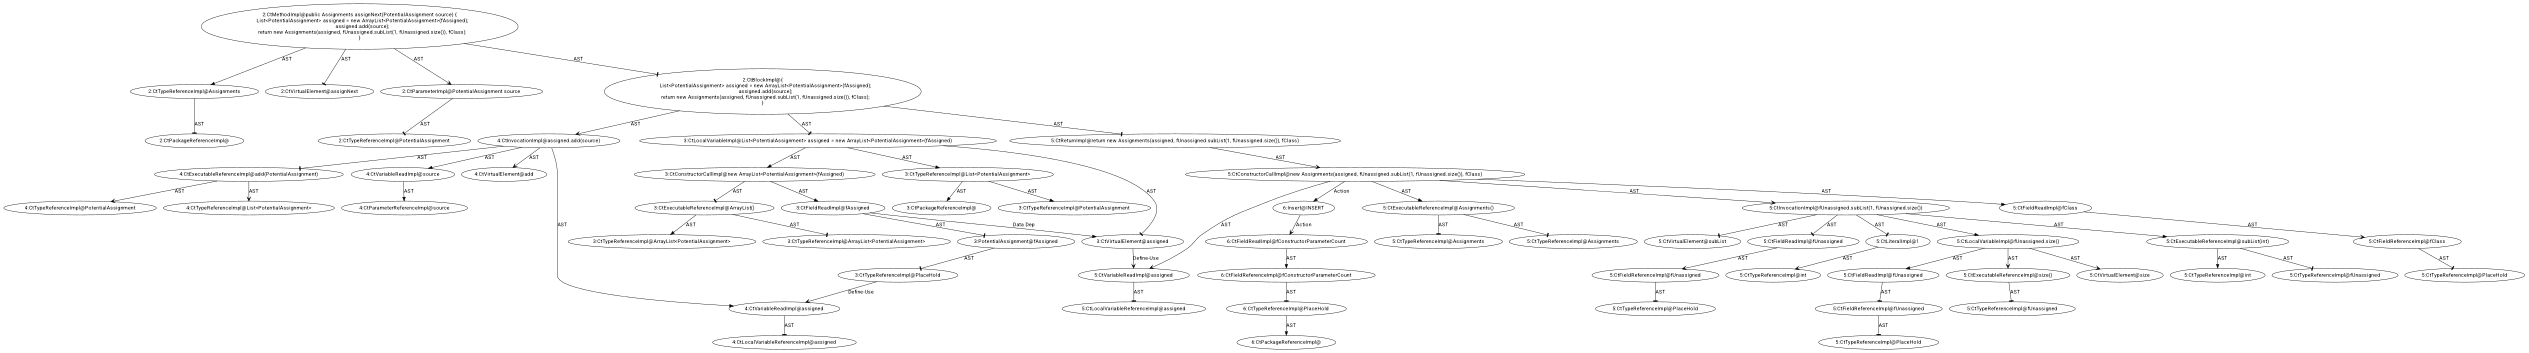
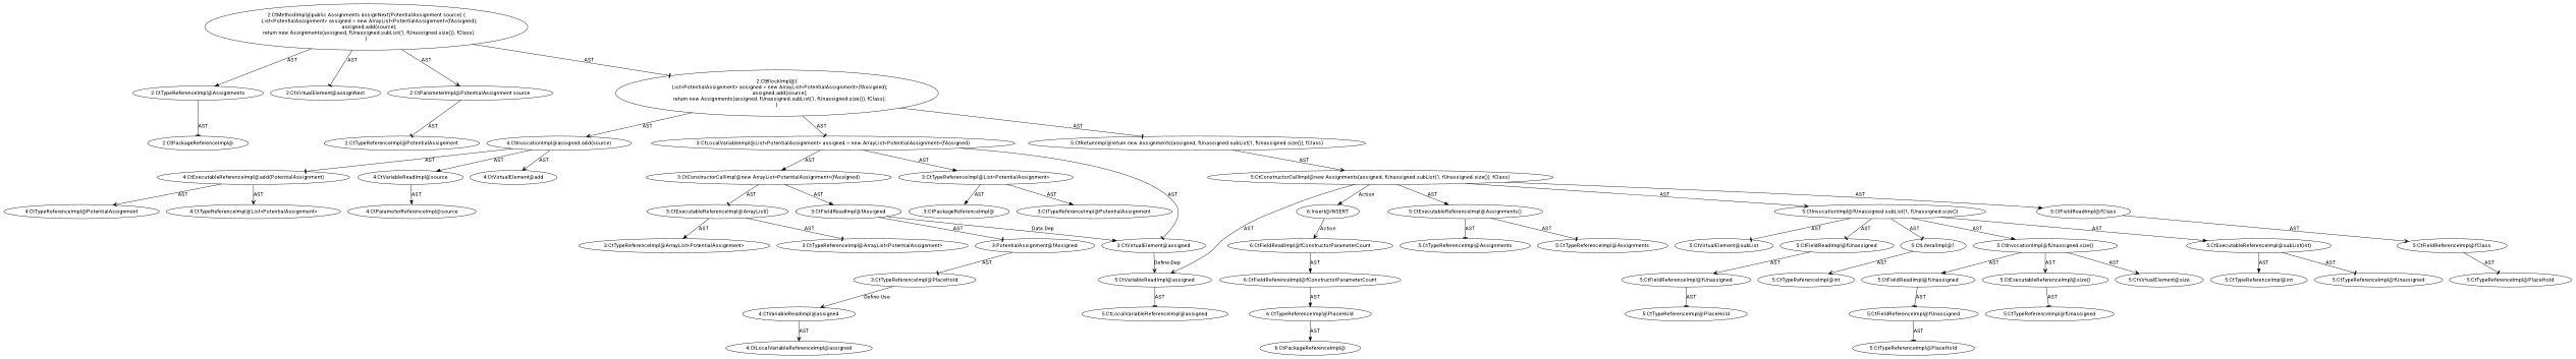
  digraph {
    fontname=Roboto
    node [fontname=Roboto shape=ellipse]
    edge [arrowhead=tee fontname=Roboto]
    n1 [label="2:CtTypeReferenceImpl@Assignments"]
    n2 [label="2:CtPackageReferenceImpl@"]
    n3 [label="2:CtVirtualElement@assignNext"]
    n4 [label="2:CtParameterImpl@PotentialAssignment source"]
    n5 [label="2:CtTypeReferenceImpl@PotentialAssignment"]
    n6 [label="3:CtTypeReferenceImpl@List<PotentialAssignment>"]
    n7 [label="3:CtPackageReferenceImpl@"]
    n8 [label="3:CtTypeReferenceImpl@PotentialAssignment"]
    n9 [label="3:CtExecutableReferenceImpl@ArrayList()"]
    n10 [label="3:CtTypeReferenceImpl@ArrayList<PotentialAssignment>"]
    n11 [label="3:CtTypeReferenceImpl@ArrayList<PotentialAssignment>"]
    n12 [label="3:PotentialAssignment@fAssigned"]
    n13 [label="3:CtTypeReferenceImpl@PlaceHold"]
    n14 [label="4:CtVariableReadImpl@assigned"]
    n15 [label="3:CtFieldReadImpl@fAssigned"]
    n16 [label="3:CtVirtualElement@assigned"]
    n17 [label="5:CtVariableReadImpl@assigned"]
    n18 [label="3:CtConstructorCallImpl@new ArrayList<PotentialAssignment>(fAssigned)"]
    n19 [label="4:CtLocalVariableReferenceImpl@assigned"]
    n20 [label="5:CtLocalVariableReferenceImpl@assigned"]
    n21 [label="3:CtLocalVariableImpl@List<PotentialAssignment> assigned = new ArrayList<PotentialAssignment>(fAssigned)"]
    n22 [label="4:CtExecutableReferenceImpl@add(PotentialAssignment)"]
    n23 [label="4:CtTypeReferenceImpl@List<PotentialAssignment>"]
    n24 [label="4:CtTypeReferenceImpl@PotentialAssignment"]
    n25 [label="4:CtVirtualElement@add"]
    n26 [label="4:CtVariableReadImpl@source"]
    n27 [label="4:CtParameterReferenceImpl@source"]
    n28 [label="4:CtInvocationImpl@assigned.add(source)"]
    n29 [label="5:CtExecutableReferenceImpl@Assignments()"]
    n30 [label="5:CtTypeReferenceImpl@Assignments"]
    n31 [label="5:CtTypeReferenceImpl@Assignments"]
    n32 [label="5:CtExecutableReferenceImpl@subList(int)"]
    n33 [label="5:CtTypeReferenceImpl@fUnassigned"]
    n34 [label="5:CtTypeReferenceImpl@int"]
    n35 [label="5:CtVirtualElement@subList"]
    n36 [label="5:CtFieldReferenceImpl@fUnassigned"]
    n37 [label="5:CtTypeReferenceImpl@PlaceHold"]
    n38 [label="5:CtFieldReadImpl@fUnassigned"]
    n39 [label="5:CtLiteralImpl@1"]
    n40 [label="5:CtTypeReferenceImpl@int"]
    n41 [label="5:CtExecutableReferenceImpl@size()"]
    n42 [label="5:CtTypeReferenceImpl@fUnassigned"]
    n43 [label="5:CtVirtualElement@size"]
    n44 [label="5:CtFieldReferenceImpl@fUnassigned"]
    n45 [label="5:CtTypeReferenceImpl@PlaceHold"]
    n46 [label="5:CtFieldReadImpl@fUnassigned"]
-   n47 [label="5:CtLocalVariableImpl@fUnassigned.size()"]
+   n47 [label="5:CtInvocationImpl@fUnassigned.size()"]
    n48 [label="5:CtInvocationImpl@fUnassigned.subList(1, fUnassigned.size())"]
    n49 [label="5:CtFieldReferenceImpl@fClass"]
    n50 [label="5:CtTypeReferenceImpl@PlaceHold"]
    n51 [label="5:CtFieldReadImpl@fClass"]
    n52 [label="5:CtConstructorCallImpl@new Assignments(assigned, fUnassigned.subList(1, fUnassigned.size()), fClass)"]
    n53 [label="6:Insert@INSERT"]
    n54 [label="6:CtFieldReadImpl@fConstructorParameterCount"]
    n55 [label="5:CtReturnImpl@return new Assignments(assigned, fUnassigned.subList(1, fUnassigned.size()), fClass)"]
    n56 [label="2:CtBlockImpl@\{\n    List<PotentialAssignment> assigned = new ArrayList<PotentialAssignment>(fAssigned);\n    assigned.add(source);\n    return new Assignments(assigned, fUnassigned.subList(1, fUnassigned.size()), fClass);\n\}"]
    n57 [label="2:CtMethodImpl@public Assignments assignNext(PotentialAssignment source) \{\n    List<PotentialAssignment> assigned = new ArrayList<PotentialAssignment>(fAssigned);\n    assigned.add(source);\n    return new Assignments(assigned, fUnassigned.subList(1, fUnassigned.size()), fClass);\n\}"]
    n58 [label="6:CtFieldReferenceImpl@fConstructorParameterCount"]
    n59 [label="6:CtPackageReferenceImpl@"]
    n60 [label="6:CtTypeReferenceImpl@PlaceHold"]
    n1 -> n2 [label=AST]
    n4 -> n5 [label=AST]
    n6 -> n7 [arrowhead=normal label=AST]
    n6 -> n8 [arrowhead=normal label=AST]
    n9 -> n10 [arrowhead=normal label=AST]
    n9 -> n11 [label=AST]
    n12 -> n13 [label=AST]
    n13 -> n14 [arrowhead=vee label="Define-Use"]
-   n14 -> n19 [label=AST]
+   n14 -> n19 [arrowhead=vee label=AST]
    n15 -> n12 [label=AST]
    n15 -> n16 [arrowhead=normal label="Data Dep"]
-   n16 -> n17 [arrowhead=vee label="Define-Use"]
+   n16 -> n17 [arrowhead=vee label="Define-Dep"]
    n17 -> n20 [label=AST]
    n18 -> n9 [label=AST]
    n18 -> n15 [arrowhead=normal label=AST]
    n21 -> n6 [arrowhead=normal label=AST]
    n21 -> n16 [label=AST]
    n21 -> n18 [arrowhead=normal label=AST]
    n22 -> n23 [arrowhead=vee label=AST]
    n22 -> n24 [arrowhead=vee label=AST]
    n26 -> n27 [arrowhead=normal label=AST]
-   n28 -> n14 [arrowhead=normal label=AST]
    n28 -> n22 [label=AST]
    n28 -> n25 [arrowhead=vee label=AST]
    n28 -> n26 [arrowhead=normal label=AST]
    n29 -> n30 [label=AST]
    n29 -> n31 [label=AST]
    n32 -> n33 [label=AST]
    n32 -> n34 [arrowhead=normal label=AST]
    n36 -> n37 [label=AST]
    n38 -> n36 [arrowhead=vee label=AST]
    n39 -> n40 [arrowhead=vee label=AST]
    n41 -> n42 [label=AST]
    n44 -> n45 [label=AST]
    n46 -> n44 [label=AST]
    n47 -> n41 [arrowhead=vee label=AST]
    n47 -> n43 [arrowhead=vee label=AST]
    n47 -> n46 [arrowhead=normal label=AST]
    n48 -> n32 [arrowhead=normal label=AST]
    n48 -> n35 [label=AST]
    n48 -> n38 [label=AST]
    n48 -> n39 [label=AST]
    n48 -> n47 [arrowhead=normal label=AST]
    n49 -> n50 [label=AST]
    n51 -> n49 [arrowhead=vee label=AST]
    n52 -> n17 [arrowhead=vee label=AST]
    n52 -> n29 [arrowhead=normal label=AST]
    n52 -> n48 [arrowhead=vee label=AST]
    n52 -> n51 [arrowhead=normal label=AST]
    n52 -> n53 [arrowhead=normal label=Action]
    n53 -> n54 [arrowhead=vee label=Action]
    n54 -> n58 [arrowhead=normal label=AST]
    n55 -> n52 [arrowhead=vee label=AST]
    n56 -> n21 [label=AST]
    n56 -> n28 [arrowhead=vee label=AST]
    n56 -> n55 [label=AST]
    n57 -> n1 [arrowhead=normal label=AST]
    n57 -> n3 [label=AST]
    n57 -> n4 [arrowhead=vee label=AST]
    n57 -> n56 [label=AST]
-   n58 -> n60 [label=AST]
+   n58 -> n60 [arrowhead=normal label=AST]
    n60 -> n59 [arrowhead=normal label=AST]
  }
